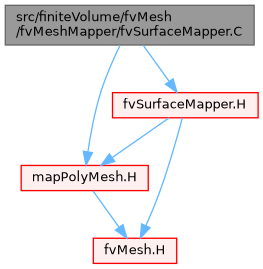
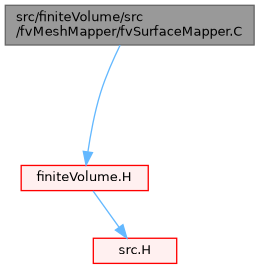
  digraph {
    node [color=red fillcolor="#FFF0F0" fontname=Helvetica fontsize=10 shape=box style=filled]
    edge [color=steelblue1 fontname=Helvetica fontsize=10 labelfontname=Helvetica labelfontsize=10 style=solid]
-   n1 [color=gray40 fillcolor=grey60 fontcolor=black height=0.2 label="src/finiteVolume/fvMesh\l/fvMeshMapper/fvSurfaceMapper.C" width=0.4]
-   n2 [height=0.2 label="fvSurfaceMapper.H" width=0.4]
-   n3 [height=0.2 label="mapPolyMesh.H" width=0.4]
-   n4 [height=0.2 label="fvMesh.H" width=0.4]
-   n1 -> n2
+   n1 [color=gray40 fillcolor=grey60 fontcolor=black height=0.2 label="src/finiteVolume/src\l/fvMeshMapper/fvSurfaceMapper.C" width=0.4]
+   n3 [height=0.2 label="finiteVolume.H" width=0.4]
+   n4 [height=0.2 label="src.H" width=0.4]
    n1 -> n3
-   n2 -> n3
-   n2 -> n4
    n3 -> n4
  }
